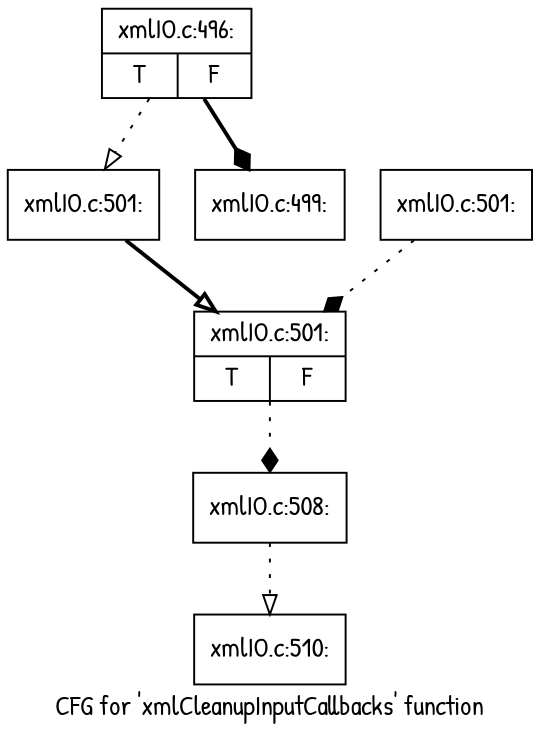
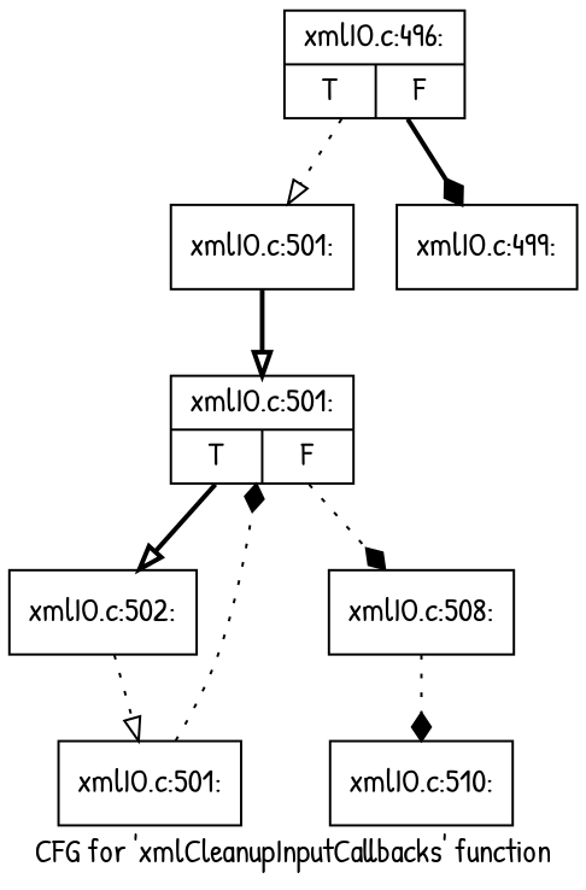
  digraph {
    fontname="Patrick Hand"
    label="CFG for 'xmlCleanupInputCallbacks' function"
    node [fontname="Patrick Hand" shape=record]
    edge [arrowhead=onormal fontname="Patrick Hand" style=dotted]
    n1 [label="{xmlIO.c:496:|{<s0>T|<s1>F}}"]
    n2 [label="{xmlIO.c:501:}"]
    n3 [label="{xmlIO.c:499:}"]
    n4 [label="{xmlIO.c:501:|{<s0>T|<s1>F}}"]
+   n5 [label="{xmlIO.c:502:}"]
    n6 [label="{xmlIO.c:508:}"]
    n7 [label="{xmlIO.c:510:}"]
    n8 [label="{xmlIO.c:501:}"]
    n1 -> n2
    n1 -> n3 [arrowhead=diamond style=bold]
    n2 -> n4 [style=bold]
+   n4 -> n5 [style=bold]
    n4 -> n6 [arrowhead=diamond]
-   n6 -> n7
+   n5 -> n8
+   n6 -> n7 [arrowhead=diamond]
    n8 -> n4 [arrowhead=diamond]
  }
